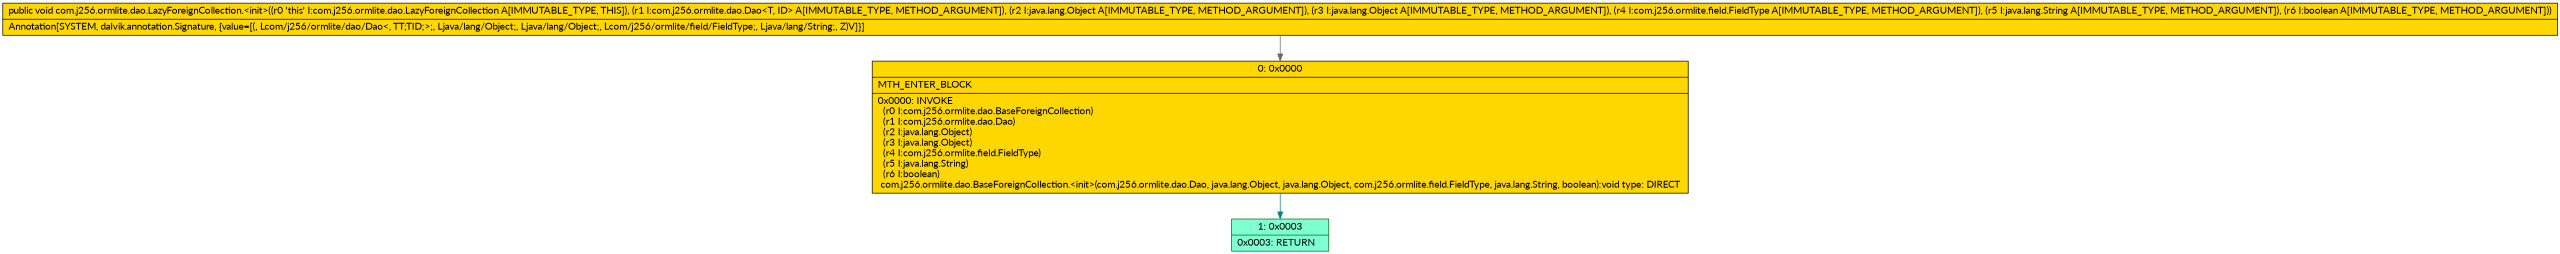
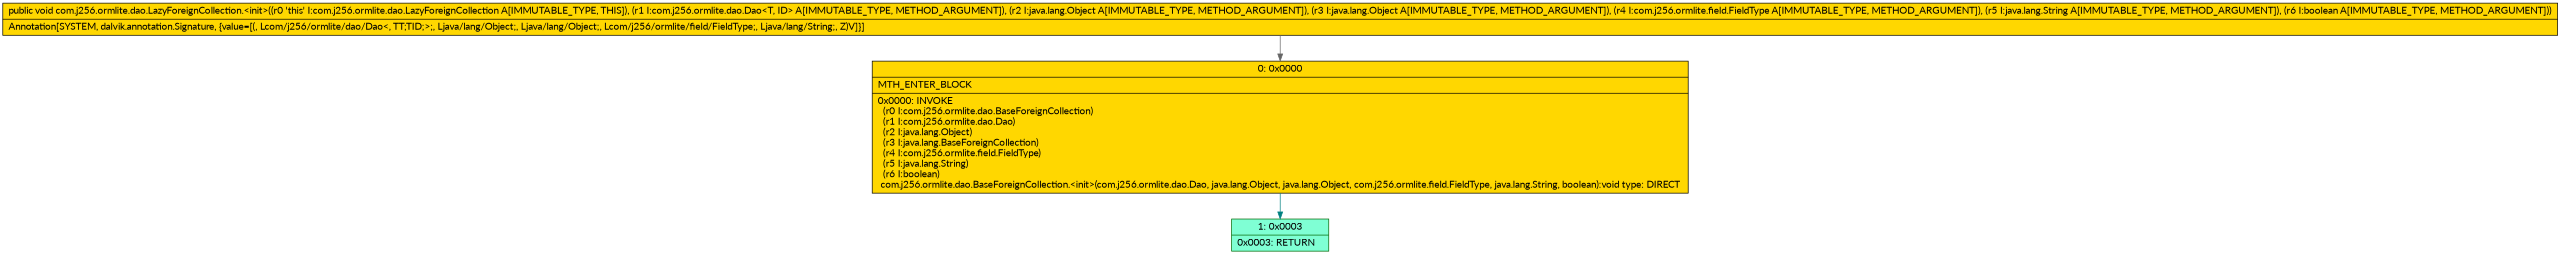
  digraph {
    fontname=Lato
    node [shape=record style=filled fillcolor=gold color=black fontname=Lato]
    edge [fontname=Lato]
-   n1 [label="{0\:\ 0x0000|MTH_ENTER_BLOCK\l|0x0000: INVOKE  \l  (r0 I:com.j256.ormlite.dao.BaseForeignCollection)\l  (r1 I:com.j256.ormlite.dao.Dao)\l  (r2 I:java.lang.Object)\l  (r3 I:java.lang.Object)\l  (r4 I:com.j256.ormlite.field.FieldType)\l  (r5 I:java.lang.String)\l  (r6 I:boolean)\l com.j256.ormlite.dao.BaseForeignCollection.\<init\>(com.j256.ormlite.dao.Dao, java.lang.Object, java.lang.Object, com.j256.ormlite.field.FieldType, java.lang.String, boolean):void type: DIRECT \l}"]
+   n1 [label="{0\:\ 0x0000|MTH_ENTER_BLOCK\l|0x0000: INVOKE  \l  (r0 I:com.j256.ormlite.dao.BaseForeignCollection)\l  (r1 I:com.j256.ormlite.dao.Dao)\l  (r2 I:java.lang.Object)\l  (r3 I:java.lang.BaseForeignCollection)\l  (r4 I:com.j256.ormlite.field.FieldType)\l  (r5 I:java.lang.String)\l  (r6 I:boolean)\l com.j256.ormlite.dao.BaseForeignCollection.\<init\>(com.j256.ormlite.dao.Dao, java.lang.Object, java.lang.Object, com.j256.ormlite.field.FieldType, java.lang.String, boolean):void type: DIRECT \l}"]
    n2 [label="{1\:\ 0x0003|0x0003: RETURN   \l}" fillcolor=aquamarine color=darkgreen]
    n3 [label="{public void com.j256.ormlite.dao.LazyForeignCollection.\<init\>((r0 'this' I:com.j256.ormlite.dao.LazyForeignCollection A[IMMUTABLE_TYPE, THIS]), (r1 I:com.j256.ormlite.dao.Dao\<T, ID\> A[IMMUTABLE_TYPE, METHOD_ARGUMENT]), (r2 I:java.lang.Object A[IMMUTABLE_TYPE, METHOD_ARGUMENT]), (r3 I:java.lang.Object A[IMMUTABLE_TYPE, METHOD_ARGUMENT]), (r4 I:com.j256.ormlite.field.FieldType A[IMMUTABLE_TYPE, METHOD_ARGUMENT]), (r5 I:java.lang.String A[IMMUTABLE_TYPE, METHOD_ARGUMENT]), (r6 I:boolean A[IMMUTABLE_TYPE, METHOD_ARGUMENT]))  | Annotation[SYSTEM, dalvik.annotation.Signature, \{value=[(, Lcom\/j256\/ormlite\/dao\/Dao\<, TT;TID;\>;, Ljava\/lang\/Object;, Ljava\/lang\/Object;, Lcom\/j256\/ormlite\/field\/FieldType;, Ljava\/lang\/String;, Z)V]\}]\l}"]
    n1 -> n2 [color=teal]
    n3 -> n1 [color=gray40]
  }
